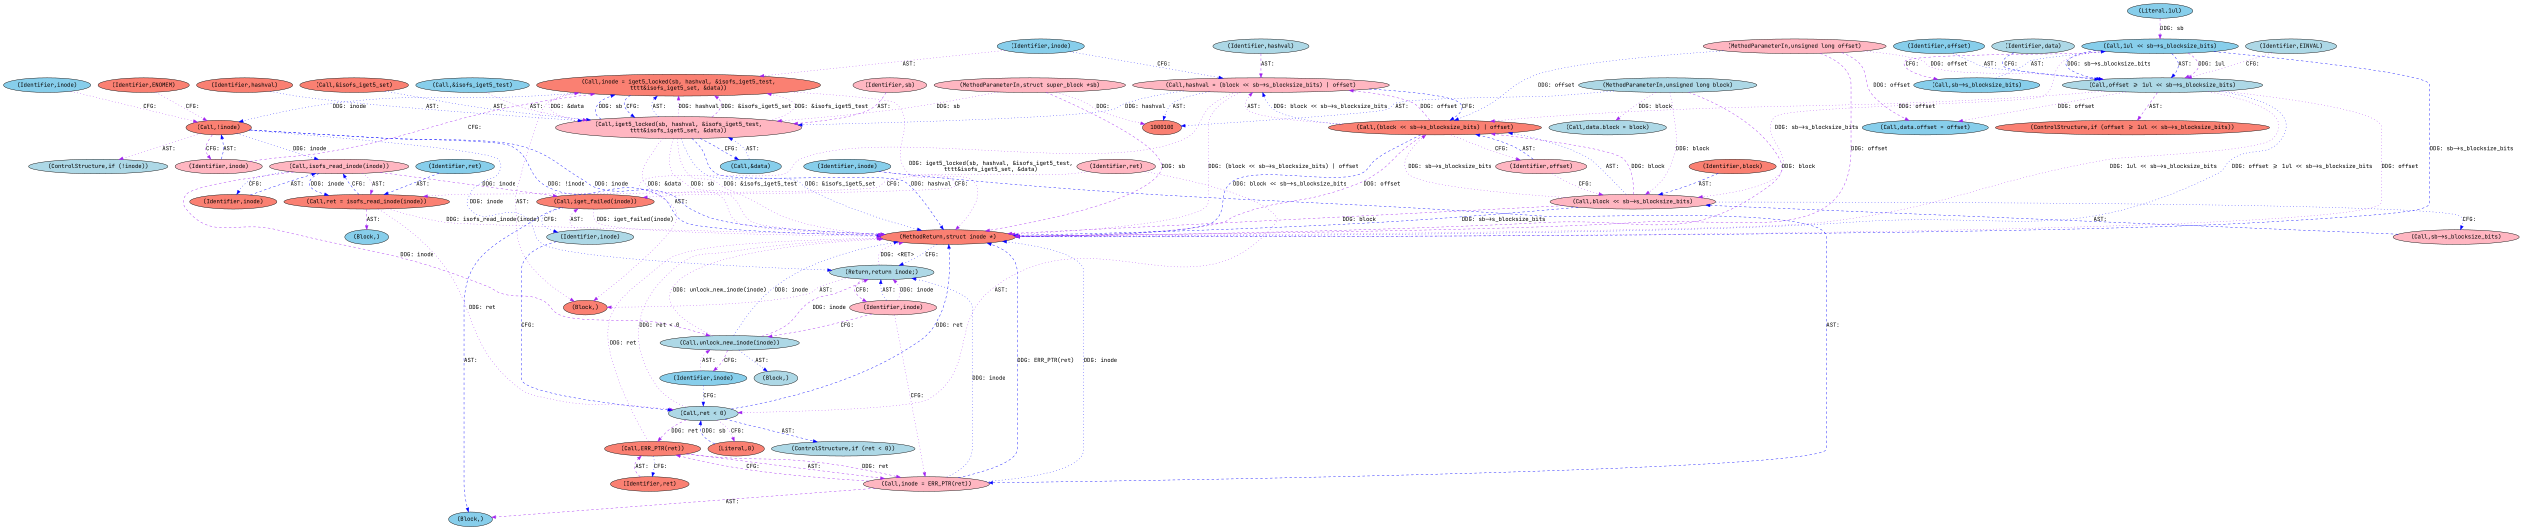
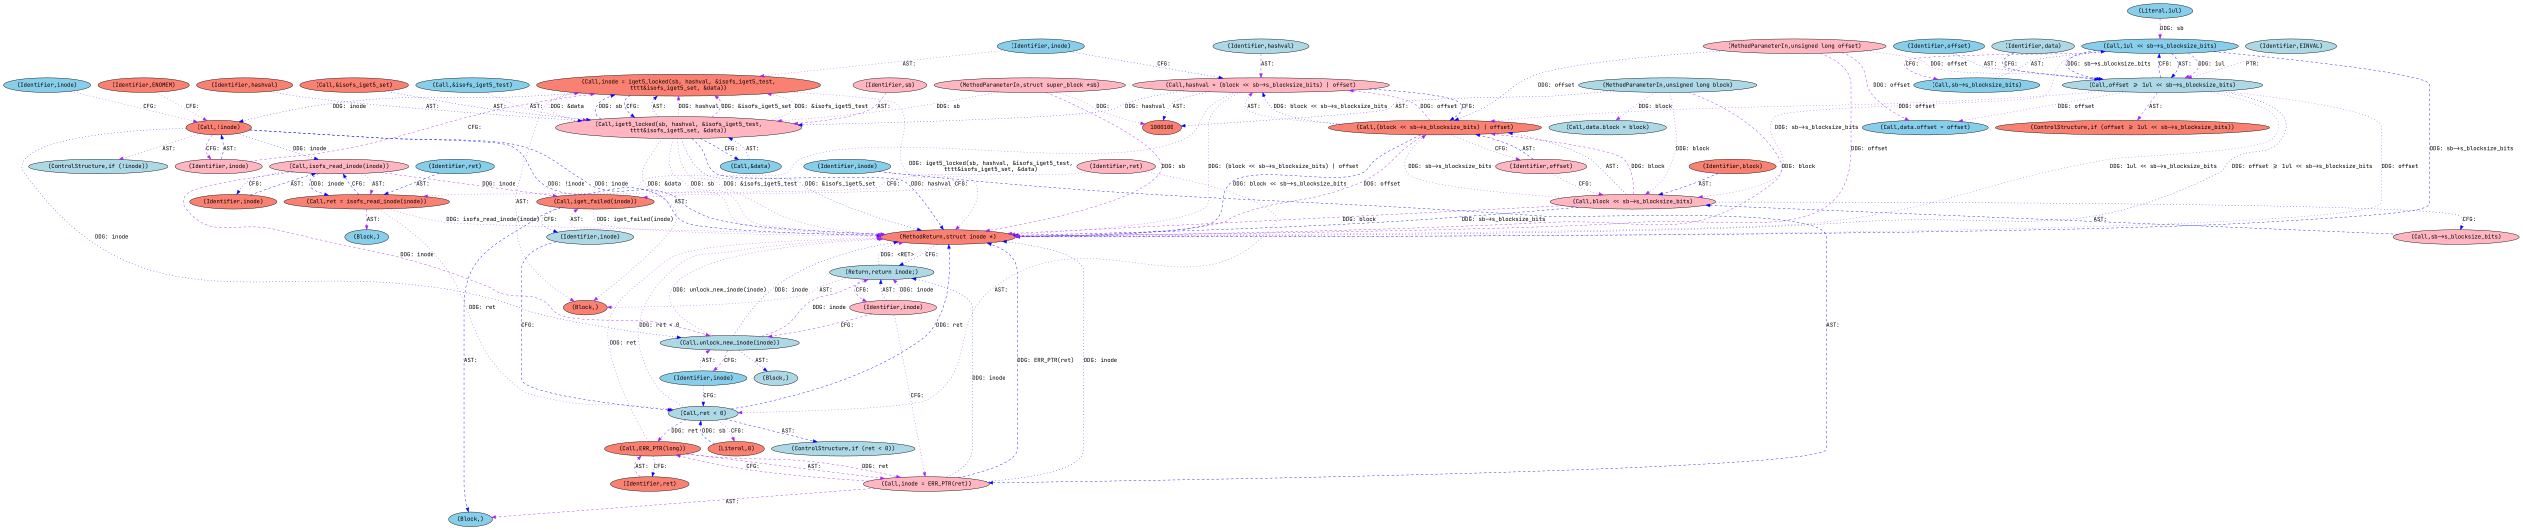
  digraph {
    fontname="JetBrains Mono"
    node [fillcolor=salmon fontname="JetBrains Mono" style=filled]
    edge [color=purple fontname="JetBrains Mono" style=dotted]
    n1 [fillcolor=lightpink label="(Call,isofs_read_inode(inode))"]
    n2 [label="(Call,ret = isofs_read_inode(inode))"]
    n3 [label="(Call,iget_failed(inode))"]
    n4 [fillcolor=lightblue label="(Call,unlock_new_inode(inode))"]
    n5 [label="(Identifier,inode)"]
    n6 [label="(MethodReturn,struct inode *)"]
    n7 [fillcolor=lightblue label="(Call,ret < 0)"]
    n8 [fillcolor=skyblue label="(Block,)"]
    n9 [fillcolor=skyblue label="(Block,)"]
    n10 [fillcolor=lightblue label="(Identifier,inode)"]
    n11 [fillcolor=lightblue label="(Return,return inode;)"]
    n12 [fillcolor=lightblue label="(Block,)"]
    n13 [fillcolor=skyblue label="(Identifier,inode)"]
    n14 [label="(Call,!inode)"]
    n15 [fillcolor=lightblue label="(ControlStructure,if (!inode))"]
    n16 [fillcolor=lightpink label="(Identifier,inode)"]
    n17 [label="(Block,)"]
    n18 [fillcolor=lightpink label="(Identifier,inode)"]
    n19 [label="(Call,inode = iget5_locked(sb, hashval, &isofs_iget5_test,\n\t\t\t\t&isofs_iget5_set, &data))"]
    n20 [fillcolor=lightpink label="(Call,iget5_locked(sb, hashval, &isofs_iget5_test,\n\t\t\t\t&isofs_iget5_set, &data))"]
    n21 [fillcolor=skyblue label="(Call,&data)"]
    n22 [fillcolor=lightpink label="(MethodParameterIn,struct super_block *sb)"]
    1000100
    n24 [fillcolor=lightpink label="(Call,hashval = (block << sb->s_blocksize_bits) | offset)"]
    n25 [label="(Call,(block << sb->s_blocksize_bits) | offset)"]
    n26 [fillcolor=lightpink label="(Identifier,offset)"]
    n27 [fillcolor=lightpink label="(Call,block << sb->s_blocksize_bits)"]
    n28 [fillcolor=lightpink label="(Call,sb->s_blocksize_bits)"]
    n29 [fillcolor=lightblue label="(MethodParameterIn,unsigned long block)"]
    n30 [fillcolor=lightblue label="(Call,data.block = block)"]
    n31 [fillcolor=skyblue label="(Call,1ul << sb->s_blocksize_bits)"]
    n32 [fillcolor=lightblue label="(Call,offset >= 1ul << sb->s_blocksize_bits)"]
    n33 [fillcolor=skyblue label="(Call,sb->s_blocksize_bits)"]
    n34 [fillcolor=skyblue label="(Call,data.offset = offset)"]
    n35 [label="(ControlStructure,if (offset >= 1ul << sb->s_blocksize_bits))"]
    n36 [fillcolor=lightpink label="(MethodParameterIn,unsigned long offset)"]
-   n37 [label="(Call,ERR_PTR(ret))"]
+   n37 [label="(Call,ERR_PTR(long))"]
    n38 [fillcolor=lightblue label="(ControlStructure,if (ret < 0))"]
    n39 [label="(Literal,0)"]
    n40 [fillcolor=lightpink label="(Call,inode = ERR_PTR(ret))"]
    n41 [label="(Identifier,ret)"]
    n42 [fillcolor=lightpink label="(Identifier,sb)"]
    n43 [fillcolor=skyblue label="(Identifier,inode)"]
    n44 [fillcolor=skyblue label="(Identifier,inode)"]
    n45 [fillcolor=skyblue label="(Identifier,ret)"]
    n46 [label="(Identifier,hashval)"]
    n47 [fillcolor=lightblue label="(Identifier,EINVAL)"]
    n48 [fillcolor=skyblue label="(Identifier,inode)"]
    n49 [fillcolor=skyblue label="(Identifier,offset)"]
    n50 [label="(Identifier,block)"]
    n51 [fillcolor=lightpink label="(Identifier,ret)"]
    n52 [label="(Identifier,ENOMEM)"]
    n53 [label="(Call,&isofs_iget5_set)"]
    n54 [fillcolor=skyblue label="(Call,&isofs_iget5_test)"]
    n55 [fillcolor=skyblue label="(Literal,1ul)"]
    n56 [fillcolor=lightblue label="(Identifier,data)"]
    n57 [fillcolor=lightblue label="(Identifier,hashval)"]
    n1 -> n2 [label="AST: "]
    n1 -> n2 [color=blue label="DDG: inode" style=dashed]
    n1 -> n3 [label="DDG: inode" style=dashed]
    n1 -> n4 [label="DDG: inode" style=dashed]
    n1 -> n5 [color=blue label="CFG: "]
    n2 -> n1 [color=blue label="CFG: " style=dashed]
    n2 -> n6 [label="DDG: isofs_read_inode(inode)"]
    n2 -> n7 [label="DDG: ret"]
    n2 -> n8 [label="AST: " style=dashed]
    n3 -> n6 [label="DDG: iget_failed(inode)"]
    n3 -> n9 [color=blue label="AST: " style=dashed]
    n3 -> n10 [color=blue label="CFG: "]
    n4 -> n6 [label="DDG: unlock_new_inode(inode)"]
    n4 -> n6 [color=blue label="DDG: inode"]
    n4 -> n11 [label="DDG: inode" style=dashed]
    n4 -> n12 [color=blue label="AST: "]
    n4 -> n13 [label="CFG: " style=dashed]
    n5 -> n1 [color=blue label="AST: " style=dashed]
    n6 -> n11 [color=blue label="CFG: "]
    n7 -> n6 [color=blue label="DDG: ret" style=dashed]
    n7 -> n6 [label="DDG: ret < 0"]
    n7 -> n37 [label="DDG: ret" style=dashed]
    n7 -> n38 [color=blue label="AST: " style=dashed]
    n7 -> n39 [label="CFG: "]
    n10 -> n3 [label="AST: "]
    n10 -> n7 [color=blue label="CFG: " style=dashed]
    n11 -> n6 [label="DDG: <RET>"]
    n11 -> n17 [label="AST: "]
    n11 -> n18 [label="CFG: " style=dashed]
    n13 -> n4 [label="AST: "]
    n13 -> n7 [color=blue label="CFG: "]
    n14 -> n1 [color=blue label="DDG: inode"]
    n14 -> n6 [color=blue label="DDG: !inode" style=dashed]
    n14 -> n6 [color=blue label="DDG: inode" style=dashed]
-   n14 -> n11 [color=blue label="DDG: inode"]
+   n14 -> n4 [color=blue label="DDG: inode"]
    n14 -> n15 [label="AST: "]
    n14 -> n16 [label="CFG: " style=dashed]
    n16 -> n14 [color=blue label="AST: " style=dashed]
    n16 -> n19 [label="CFG: " style=dashed]
    n18 -> n4 [label="CFG: " style=dashed]
    n18 -> n11 [color=blue label="AST: "]
    n18 -> n11 [label="DDG: inode"]
    n18 -> n40 [label="CFG: "]
    n19 -> n6 [label="DDG: iget5_locked(sb, hashval, &isofs_iget5_test,\n\t\t\t\t&isofs_iget5_set, &data)"]
    n19 -> n14 [color=blue label="DDG: inode"]
    n19 -> n17 [label="AST: "]
    n19 -> n20 [color=blue label="CFG: " style=dashed]
    n20 -> n6 [color=blue label="DDG: hashval" style=dashed]
    n20 -> n6 [label="DDG: &data"]
    n20 -> n6 [label="DDG: sb"]
    n20 -> n6 [label="DDG: &isofs_iget5_test"]
    n20 -> n6 [color=blue label="DDG: &isofs_iget5_set"]
    n20 -> n19 [color=blue label="AST: "]
    n20 -> n19 [label="DDG: hashval"]
    n20 -> n19 [label="DDG: &isofs_iget5_set" style=dashed]
    n20 -> n19 [label="DDG: &isofs_iget5_test"]
    n20 -> n19 [label="DDG: &data"]
    n20 -> n19 [color=blue label="DDG: sb" style=dashed]
    n20 -> n21 [color=blue label="CFG: " style=dashed]
    n21 -> n20 [color=blue label="AST: "]
    n22 -> n6 [label="DDG: sb" style=dashed]
    n22 -> n20 [label="DDG: sb"]
    n22 -> 1000100 [label="DDG: "]
    n24 -> n6 [label="DDG: (block << sb->s_blocksize_bits) | offset"]
    n24 -> n17 [label="AST: "]
    n24 -> n20 [color=blue label="DDG: hashval"]
    n24 -> 1000100 [color=blue label="AST: "]
    n24 -> n25 [color=blue label="CFG: " style=dashed]
    n25 -> n6 [label="DDG: offset" style=dashed]
    n25 -> n6 [color=blue label="DDG: block << sb->s_blocksize_bits" style=dashed]
    n25 -> n24 [label="AST: "]
    n25 -> n24 [color=blue label="DDG: block << sb->s_blocksize_bits"]
    n25 -> n24 [label="DDG: offset" style=dashed]
    n25 -> n26 [label="CFG: "]
    n26 -> n25 [color=blue label="AST: " style=dashed]
    n26 -> n27 [label="CFG: "]
    n27 -> n6 [label="DDG: block" style=dashed]
    n27 -> n6 [color=blue label="DDG: sb->s_blocksize_bits" style=dashed]
    n27 -> n25 [color=blue label="AST: "]
    n27 -> n25 [label="DDG: block" style=dashed]
    n27 -> n25 [label="DDG: sb->s_blocksize_bits"]
    n27 -> n28 [color=blue label="CFG: "]
    n28 -> n27 [color=blue label="AST: " style=dashed]
    n29 -> n6 [label="DDG: block" style=dashed]
    n29 -> 1000100 [color=blue label="AST: "]
    n29 -> n27 [label="DDG: block"]
    n29 -> n30 [label="DDG: block"]
    n31 -> n6 [color=blue label="DDG: sb->s_blocksize_bits" style=dashed]
    n31 -> n27 [label="DDG: sb->s_blocksize_bits"]
    n31 -> n32 [color=blue label="AST: " style=dashed]
    n31 -> n32 [label="DDG: 1ul" style=dashed]
    n31 -> n32 [color=blue label="DDG: sb->s_blocksize_bits" style=dashed]
    n31 -> n33 [label="CFG: " style=dashed]
    n32 -> n6 [label="DDG: 1ul << sb->s_blocksize_bits"]
    n32 -> n6 [color=blue label="DDG: offset >= 1ul << sb->s_blocksize_bits"]
    n32 -> n6 [label="DDG: offset"]
    n32 -> n25 [label="DDG: offset"]
+   n32 -> n31 [color=blue label="CFG: " style=dashed]
    n32 -> n34 [label="DDG: offset"]
    n32 -> n35 [label="AST: " style=dashed]
    n33 -> n31 [color=blue label="AST: "]
    n36 -> n6 [label="DDG: offset" style=dashed]
    n36 -> n25 [color=blue label="DDG: offset"]
    n36 -> n32 [label="DDG: offset"]
    n36 -> n34 [label="DDG: offset" style=dashed]
    n37 -> n6 [label="DDG: ret"]
    n37 -> n40 [label="AST: " style=dashed]
    n37 -> n40 [label="DDG: ret" style=dashed]
    n37 -> n41 [color=blue label="CFG: "]
    n39 -> n7 [color=blue label="DDG: sb" style=dashed]
    n40 -> n6 [color=blue label="DDG: ERR_PTR(ret)" style=dashed]
    n40 -> n6 [color=blue label="DDG: inode"]
    n40 -> n9 [label="AST: " style=dashed]
    n40 -> n11 [color=blue label="DDG: inode"]
    n40 -> n37 [label="CFG: " style=dashed]
    n41 -> n37 [label="AST: " style=dashed]
    n42 -> n20 [label="AST: " style=dashed]
    n43 -> n19 [label="AST: "]
    n43 -> n24 [color=blue label="CFG: "]
    n44 -> n14 [label="CFG: "]
    n45 -> n2 [color=blue label="AST: " style=dashed]
    n46 -> n20 [color=blue label="AST: "]
-   n47 -> n32 [label="CFG: "]
+   n47 -> n32 [label="PTR: "]
    n48 -> n3 [label="CFG: "]
    n48 -> n40 [color=blue label="AST: " style=dashed]
    n49 -> n32 [color=blue label="AST: "]
    n50 -> n27 [color=blue label="AST: " style=dashed]
    n51 -> n2 [label="CFG: "]
    n51 -> n7 [label="AST: "]
    n52 -> n14 [label="CFG: "]
    n53 -> n20 [color=blue label="AST: "]
    n54 -> n20 [label="AST: "]
    n55 -> n31 [label="DDG: sb" style=dashed]
    n56 -> n32 [color=blue label="CFG: " style=dashed]
    n57 -> n24 [label="AST: " style=dashed]
  }
